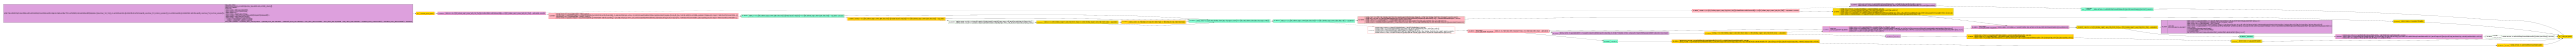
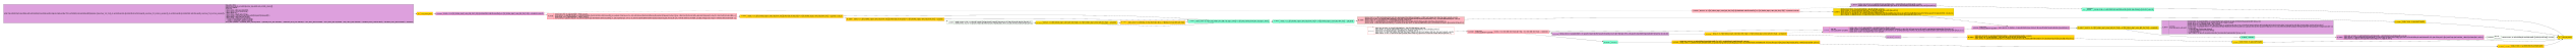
  digraph {
    fontname="Fira Sans"
    rankdir=LR
    node [color=darkgreen fillcolor=gold fontname="Fira Sans" shape=record style=filled]
    edge [arrowhead=normal fontname="Fira Sans"]
-   n1 [color=red label="{68\:\ ?|RUNTIME_ENTER_BLOCK\l}"]
+   n1 [color=red label="{68\:\ ?|MTH_ENTER_BLOCK\l}"]
    n2 [color=red fillcolor=plum label="{70\:\ 0x0000|0x0000: IF  (r8 I:??[int, boolean, OBJECT, ARRAY, byte, short, char] A[D('restoredState' android.os.Bundle)]) != (0 ??[int, boolean, OBJECT, ARRAY, byte, short, char])  \-\> B:79:0x0039  (LINE:357)\l}"]
    n3 [color=red fillcolor=lightpink label="{71\:\ 0x0002|0x0002: IF  (r9 I:??[int, boolean, OBJECT, ARRAY, byte, short, char] A[D('defaultState' android.os.Bundle)]) != (0 ??[int, boolean, OBJECT, ARRAY, byte, short, char])  \-\> B:73:0x000a  (LINE:358)\l}"]
    n4 [color=red fillcolor=lightpink label="{79\:\ 0x0039|0x0039: CONST_STR  (r0 I:java.lang.String) =  \"keys\"  (LINE:373)\l0x003b: INVOKE  (r0 I:java.util.ArrayList) = (r8 I:android.os.Bundle A[D('restoredState' android.os.Bundle)]), (r0 I:java.lang.String) type: VIRTUAL call: android.os.Bundle.getParcelableArrayList(java.lang.String):java.util.ArrayList A[MD:\<T extends android.os.Parcelable\>:(java.lang.String):java.util.ArrayList\<T extends android.os.Parcelable\> (c)]\l0x003f: CONST_STR  (r1 I:java.lang.String) =  \"values\"  (LINE:374)\l0x0041: INVOKE  (r1 I:java.util.ArrayList) = (r8 I:android.os.Bundle A[D('restoredState' android.os.Bundle)]), (r1 I:java.lang.String) type: VIRTUAL call: android.os.Bundle.getParcelableArrayList(java.lang.String):java.util.ArrayList A[MD:\<T extends android.os.Parcelable\>:(java.lang.String):java.util.ArrayList\<T extends android.os.Parcelable\> (c)]\l}"]
    n5 [fillcolor=plum label="{72\:\ 0x0004|0x0004: NEW_INSTANCE  (r0 I:androidx.lifecycle.SavedStateHandle) =  androidx.lifecycle.SavedStateHandle  (LINE:360)\l0x0006: INVOKE  (r0 I:androidx.lifecycle.SavedStateHandle) type: DIRECT call: androidx.lifecycle.SavedStateHandle.\<init\>():void A[MD:():void (m)]\l}"]
    n6 [label="{73\:\ 0x000a|0x000a: NEW_INSTANCE  (r0 I:java.util.HashMap) =  java.util.HashMap  (LINE:362)\l0x000c: INVOKE  (r0 I:java.util.HashMap) type: DIRECT call: java.util.HashMap.\<init\>():void A[MD:():void (c)]\l0x000f: CHECK_CAST (r0 I:java.util.Map) = (java.util.Map) (r0 I:??[OBJECT, ARRAY]) \l0x0011: INVOKE  (r1 I:java.util.Set) = (r9 I:android.os.Bundle A[D('defaultState' android.os.Bundle)]) type: VIRTUAL call: android.os.Bundle.keySet():java.util.Set A[MD:():java.util.Set\<java.lang.String\> (c)] (LINE:363)\l0x0015: INVOKE  (r1 I:java.util.Iterator) = (r1 I:java.util.Set) type: INTERFACE call: java.util.Set.iterator():java.util.Iterator A[MD:():java.util.Iterator\<E\> (c)]\l}"]
-   n7 [color=red fillcolor=aquamarine label="{80\:\ 0x0045|0x0045: IF  (r0 I:??[int, boolean, OBJECT, ARRAY, byte, short, char] A[D('keys' java.util.ArrayList)]) == (0 ??[int, boolean, OBJECT, ARRAY, byte, short, char])  \-\> B:85:0x0055  (LINE:375)\l}"]
+   n7 [color=red label="{80\:\ 0x0045|0x0045: IF  (r0 I:??[int, boolean, OBJECT, ARRAY, byte, short, char] A[D('keys' java.util.ArrayList)]) == (0 ??[int, boolean, OBJECT, ARRAY, byte, short, char])  \-\> B:85:0x0055  (LINE:375)\l}"]
    n8 [fillcolor=aquamarine label="{101\:\ ?|SYNTHETIC\lRETURN\l|0x0038: RETURN  (r0 I:androidx.lifecycle.SavedStateHandle A[D('state' java.util.Map)]) A[SYNTHETIC] (LINE:358)\l}"]
    n9 [color=red fillcolor=plum label="{74\:\ 0x0019|LOOP_START\lLOOP:0: B:74:0x0019\-\>B:76:0x001f\l|0x0019: INVOKE  (r2 I:boolean) = (r1 I:java.util.Iterator) type: INTERFACE call: java.util.Iterator.hasNext():boolean A[MD:():boolean (c)]\l}"]
    n10 [label="{69\:\ ?|MTH_EXIT_BLOCK\l}"]
    n11 [label="{75\:\ 0x001d|0x001d: IF  (r2 I:??[int, boolean, OBJECT, ARRAY, byte, short, char]) == (0 ??[int, boolean, OBJECT, ARRAY, byte, short, char])  \-\> B:98:0x0032 \l}"]
    n12 [fillcolor=plum label="{76\:\ 0x001f|LOOP_END\lLOOP:0: B:74:0x0019\-\>B:76:0x001f\l|0x001f: INVOKE  (r2 I:java.lang.Object) = (r1 I:java.util.Iterator) type: INTERFACE call: java.util.Iterator.next():java.lang.Object A[MD:():E (c)]\l0x0023: CHECK_CAST (r2 I:java.lang.String) = (java.lang.String) (r2 I:??[OBJECT, ARRAY]) \l0x0025: CONST_STR  (r3 I:java.lang.String) =  \"key\"  (LINE:364)\l0x0027: INVOKE  (r2 I:java.lang.Object A[D('key' java.lang.String)]), (r3 I:java.lang.String) type: STATIC call: kotlin.jvm.internal.Intrinsics.checkNotNullExpressionValue(java.lang.Object, java.lang.String):void A[MD:(java.lang.Object, java.lang.String):void (m)]\l0x002a: INVOKE  (r3 I:java.lang.Object) = (r9 I:android.os.Bundle A[D('defaultState' android.os.Bundle)]), (r2 I:java.lang.String A[D('key' java.lang.String)]) type: VIRTUAL call: android.os.Bundle.get(java.lang.String):java.lang.Object A[MD:(java.lang.String):java.lang.Object (c)]\l0x002e: INVOKE  \l  (r0 I:java.util.Map A[D('state' java.util.Map)])\l  (r2 I:java.lang.Object A[D('key' java.lang.String)])\l  (r3 I:java.lang.Object)\l type: INTERFACE call: java.util.Map.put(java.lang.Object, java.lang.Object):java.lang.Object A[MD:(K, V):V (c)]\l}"]
    n13 [color=red fillcolor=aquamarine label="{98\:\ 0x0032|SYNTHETIC\l}"]
    n14 [color=red fillcolor=plum label="{77\:\ 0x0032|0x0032: NEW_INSTANCE  (r1 I:androidx.lifecycle.SavedStateHandle) =  androidx.lifecycle.SavedStateHandle  (LINE:366)\l0x0034: INVOKE  (r1 I:androidx.lifecycle.SavedStateHandle), (r0 I:java.util.Map A[D('state' java.util.Map)]) type: DIRECT call: androidx.lifecycle.SavedStateHandle.\<init\>(java.util.Map):void A[MD:(java.util.Map\<java.lang.String, ? extends java.lang.Object\>):void (m)]\l0x0037: MOVE  (r0 I:??[OBJECT, ARRAY] A[D('state' java.util.Map)]) = (r1 I:??[OBJECT, ARRAY]) \l}"]
-   n15 [fillcolor=white label="{78\:\ 0x0038|RETURN\lORIG_RETURN\l|0x0038: RETURN  (r0 I:androidx.lifecycle.SavedStateHandle A[D('state' java.util.Map)])  (LINE:358)\l}"]
+   n15 [fillcolor=white label="{78\:\ 0x0038|RETURN\lORIG_BACK\l|0x0038: RETURN  (r0 I:androidx.lifecycle.SavedStateHandle A[D('state' java.util.Map)])  (LINE:358)\l}"]
    n16 [color=red label="{81\:\ 0x0047|0x0047: IF  (r1 I:??[int, boolean, OBJECT, ARRAY, byte, short, char] A[D('values' java.util.ArrayList)]) == (0 ??[int, boolean, OBJECT, ARRAY, byte, short, char])  \-\> B:85:0x0055 \l}"]
    n17 [fillcolor=aquamarine label="{85\:\ 0x0055|0x0055: CONST  (r2 I:??[int, float, boolean, short, byte, char, OBJECT, ARRAY]) = (0 ??[int, float, boolean, short, byte, char, OBJECT, ARRAY]) \l}"]
    n18 [fillcolor=white label="{82\:\ 0x0049|0x0049: INVOKE  (r2 I:int) = (r0 I:java.util.ArrayList A[D('keys' java.util.ArrayList)]) type: VIRTUAL call: java.util.ArrayList.size():int A[MD:():int (c)]\l0x004d: INVOKE  (r3 I:int) = (r1 I:java.util.ArrayList A[D('values' java.util.ArrayList)]) type: VIRTUAL call: java.util.ArrayList.size():int A[MD:():int (c)]\l}"]
    n19 [fillcolor=aquamarine label="{86\:\ 0x0056|0x0056: IF  (r2 I:??[int, boolean, OBJECT, ARRAY, byte, short, char]) == (0 ??[int, boolean, OBJECT, ARRAY, byte, short, char])  \-\> B:96:0x0086 \l}"]
    n20 [label="{83\:\ 0x0051|0x0051: IF  (r2 I:??[int, boolean, OBJECT, ARRAY, byte, short, char]) != (r3 I:??[int, boolean, OBJECT, ARRAY, byte, short, char])  \-\> B:85:0x0055 \l}"]
    n21 [color=red label="{84\:\ 0x0053|0x0053: CONST  (r2 I:??[boolean, int, float, short, byte, char]) = (1 ??[boolean, int, float, short, byte, char]) \l}"]
    n22 [color=red fillcolor=white label="{87\:\ 0x0058|0x0058: NEW_INSTANCE  (r2 I:java.util.LinkedHashMap) =  java.util.LinkedHashMap  (LINE:378)\l0x005a: INVOKE  (r2 I:java.util.LinkedHashMap) type: DIRECT call: java.util.LinkedHashMap.\<init\>():void A[MD:():void (c)]\l0x005d: CHECK_CAST (r2 I:java.util.Map) = (java.util.Map) (r2 I:??[OBJECT, ARRAY]) \l0x005f: CONST  (r3 I:??[int, float, boolean, short, byte, char, OBJECT, ARRAY]) = (0 ??[int, float, boolean, short, byte, char, OBJECT, ARRAY])  (LINE:379)\l0x0060: INVOKE  (r4 I:int) = (r0 I:java.util.ArrayList A[D('keys' java.util.ArrayList)]) type: VIRTUAL call: java.util.ArrayList.size():int A[MD:():int (c)]\l}"]
    n23 [fillcolor=lightpink label="{96\:\ 0x0086|0x0086: CONST  (r2 I:??[int, float, boolean, short, byte, char, OBJECT, ARRAY] A[D('state' java.util.Map)]) = (0 ??[int, float, boolean, short, byte, char, OBJECT, ARRAY])  (LINE:375)\l0x0088: NEW_INSTANCE  (r2 I:java.lang.IllegalStateException A[D('$i$a$\-check\-SavedStateHandle$Companion$createHandle$1' int)]) =  java.lang.IllegalStateException  (LINE:375)\l0x008a: CONST_STR  (r3 I:java.lang.String) =  \"Invalid bundle passed as restored state\" \l0x008c: INVOKE  (r3 I:java.lang.String) = (r3 I:java.lang.Object) type: VIRTUAL call: java.lang.Object.toString():java.lang.String A[MD:():java.lang.String (c)]\l0x0090: INVOKE  (r2 I:java.lang.IllegalStateException), (r3 I:java.lang.String) type: DIRECT call: java.lang.IllegalStateException.\<init\>(java.lang.String):void A[MD:(java.lang.String):void (c)]\l}"]
    n24 [color=red fillcolor=lightpink label="{88\:\ 0x0064|LOOP_START\lLOOP:1: B:88:0x0064\-\>B:91:0x006c\l|0x0064: IF  (r3 I:??[int, byte, short, char] A[D('i' int)]) \>= (r4 I:??[int, byte, short, char])  \-\> B:99:0x0080 \l}"]
    n25 [label="{97\:\ 0x0093|0x0093: THROW  (r2 I:java.lang.Throwable) \l}"]
    n26 [fillcolor=plum label="{89\:\ 0x0066|0x0066: INVOKE  (r5 I:java.lang.Object) = (r0 I:java.util.ArrayList A[D('keys' java.util.ArrayList)]), (r3 I:int A[D('i' int)]) type: VIRTUAL call: java.util.ArrayList.get(int):java.lang.Object A[MD:(int):E (c)] (LINE:380)\l}"]
    n27 [fillcolor=aquamarine label="{99\:\ 0x0080|SYNTHETIC\l}"]
    n28 [color=red label="{90\:\ 0x006a|0x006a: IF  (r5 I:??[int, boolean, OBJECT, ARRAY, byte, short, char]) == (0 ??[int, boolean, OBJECT, ARRAY, byte, short, char])  \-\> B:100:0x0078 \l}"]
    n29 [color=red label="{94\:\ 0x0080|0x0080: NEW_INSTANCE  (r3 I:androidx.lifecycle.SavedStateHandle A[D('i' int)]) =  androidx.lifecycle.SavedStateHandle  (LINE:382)\l0x0082: INVOKE  (r3 I:androidx.lifecycle.SavedStateHandle), (r2 I:java.util.Map A[D('state' java.util.Map)]) type: DIRECT call: androidx.lifecycle.SavedStateHandle.\<init\>(java.util.Map):void A[MD:(java.util.Map\<java.lang.String, ? extends java.lang.Object\>):void (m)]\l}"]
    n30 [color=red fillcolor=plum label="{91\:\ 0x006c|LOOP_END\lLOOP:1: B:88:0x0064\-\>B:91:0x006c\l|0x006c: CHECK_CAST (r5 I:java.lang.String) = (java.lang.String) (r5 I:??[OBJECT, ARRAY]) \l0x006e: INVOKE  (r6 I:java.lang.Object) = (r1 I:java.util.ArrayList A[D('values' java.util.ArrayList)]), (r3 I:int A[D('i' int)]) type: VIRTUAL call: java.util.ArrayList.get(int):java.lang.Object A[MD:(int):E (c)]\l0x0072: INVOKE  (r2 I:java.util.Map A[D('state' java.util.Map)]), (r5 I:java.lang.Object), (r6 I:java.lang.Object) type: INTERFACE call: java.util.Map.put(java.lang.Object, java.lang.Object):java.lang.Object A[MD:(K, V):V (c)]\l0x0075: ARITH  (r3 I:int) = (r3 I:int A[D('i' int)]) + (1 int)  (LINE:379)\l}"]
    n31 [fillcolor=plum label="{100\:\ 0x0078|SYNTHETIC\l}"]
    n32 [color=red label="{92\:\ 0x0078|0x0078: NEW_INSTANCE  (r4 I:java.lang.NullPointerException) =  java.lang.NullPointerException  (LINE:380)\l0x007a: CONST_STR  (r5 I:java.lang.String) =  \"null cannot be cast to non\-null type kotlin.String\" \l0x007c: INVOKE  (r4 I:java.lang.NullPointerException), (r5 I:java.lang.String) type: DIRECT call: java.lang.NullPointerException.\<init\>(java.lang.String):void A[MD:(java.lang.String):void (c)]\l}"]
    n33 [label="{93\:\ 0x007f|0x007f: THROW  (r4 I:java.lang.Throwable) \l}"]
    n34 [color=red label="{95\:\ 0x0085|RETURN\l|0x0085: RETURN  (r3 I:androidx.lifecycle.SavedStateHandle) \l}"]
    n35 [fillcolor=plum label="{public final androidx.lifecycle.SavedStateHandle androidx.lifecycle.SavedStateHandle.Companion.createHandle((r7 'this' I:androidx.lifecycle.SavedStateHandle$Companion A[IMMUTABLE_TYPE, THIS]), (r8 I:android.os.Bundle A[D('restoredState' android.os.Bundle), IMMUTABLE_TYPE, METHOD_ARGUMENT]), (r9 I:android.os.Bundle A[D('defaultState' android.os.Bundle), IMMUTABLE_TYPE, METHOD_ARGUMENT]))  | USE_LINES_HINTS\l\{Lkotlin\/jvm\/JvmStatic;=Annotation\{RUNTIME, type=Lkotlin\/jvm\/JvmStatic;, values=\{\}\}\}\lINLINE_NOT_NEEDED\lDebug Info:\l  0x0025\-0x0032: r2 'key' Ljava\/lang\/String;\l  0x0011\-0x0038: r0 'state' Ljava\/util\/Map;\l  0x0060\-0x0080: r3 'i' I\l  0x005f\-0x0086: r2 'state' Ljava\/util\/Map;\l  0x0087\-0x0088: r2 '$i$a$\-check\-SavedStateHandle$Companion$createHandle$1' I\l  0x003f\-0x0093: r0 'keys' Ljava\/util\/ArrayList;\l  0x0045\-0x0093: r1 'values' Ljava\/util\/ArrayList;\l  \-1 \-0x0093: r8 'restoredState' Landroid\/os\/Bundle;\l  \-1 \-0x0093: r9 'defaultState' Landroid\/os\/Bundle;\lBACK_EDGE: B:76:0x001f \-\> B:74:0x0019, CROSS_EDGE: B:77:0x0032 \-\> B:78:0x0038, BACK_EDGE: B:91:0x006c \-\> B:88:0x0064, CROSS_EDGE: B:93:0x007f \-\> B:69:?, CROSS_EDGE: B:95:0x0085 \-\> B:69:?, CROSS_EDGE: B:97:0x0093 \-\> B:69:?, CROSS_EDGE: B:85:0x0055 \-\> B:86:0x0056, CROSS_EDGE: B:81:0x0047 \-\> B:85:0x0055, CROSS_EDGE: B:80:0x0045 \-\> B:85:0x0055\l}"]
    n1 -> n2
    n2 -> n3 [arrowhead=onormal style=dashed]
    n2 -> n4 [arrowhead=onormal]
    n3 -> n5 [arrowhead=diamond style=dashed]
    n3 -> n6 [arrowhead=diamond]
    n4 -> n7 [arrowhead=diamond]
    n5 -> n8 [arrowhead=onormal]
    n6 -> n9
    n7 -> n16 [arrowhead=onormal style=dashed]
    n7 -> n17 [arrowhead=onormal]
    n8 -> n10 [arrowhead=onormal]
    n9 -> n11
    n11 -> n12 [arrowhead=onormal style=dashed]
    n11 -> n13
    n13 -> n14
    n14 -> n15 [arrowhead=onormal]
    n15 -> n10
    n16 -> n17 [arrowhead=diamond]
    n16 -> n18 [style=dashed]
    n17 -> n19 [arrowhead=diamond]
    n18 -> n20
    n19 -> n22 [arrowhead=onormal style=dashed]
    n19 -> n23
    n20 -> n17 [arrowhead=onormal]
    n20 -> n21 [style=dashed]
    n21 -> n17 [arrowhead=onormal]
    n22 -> n24
    n23 -> n25
    n24 -> n26 [arrowhead=diamond style=dashed]
    n24 -> n27 [arrowhead=diamond]
    n25 -> n10 [arrowhead=diamond]
    n26 -> n28 [arrowhead=onormal]
    n27 -> n29 [arrowhead=onormal]
    n28 -> n30 [arrowhead=diamond style=dashed]
    n28 -> n31
    n29 -> n34 [arrowhead=diamond]
    n30 -> n9 [arrowhead=onormal]
    n30 -> n24 [arrowhead=diamond]
    n31 -> n32 [arrowhead=onormal]
    n32 -> n33 [arrowhead=diamond]
    n33 -> n10
    n34 -> n10 [arrowhead=diamond]
    n35 -> n1
  }
